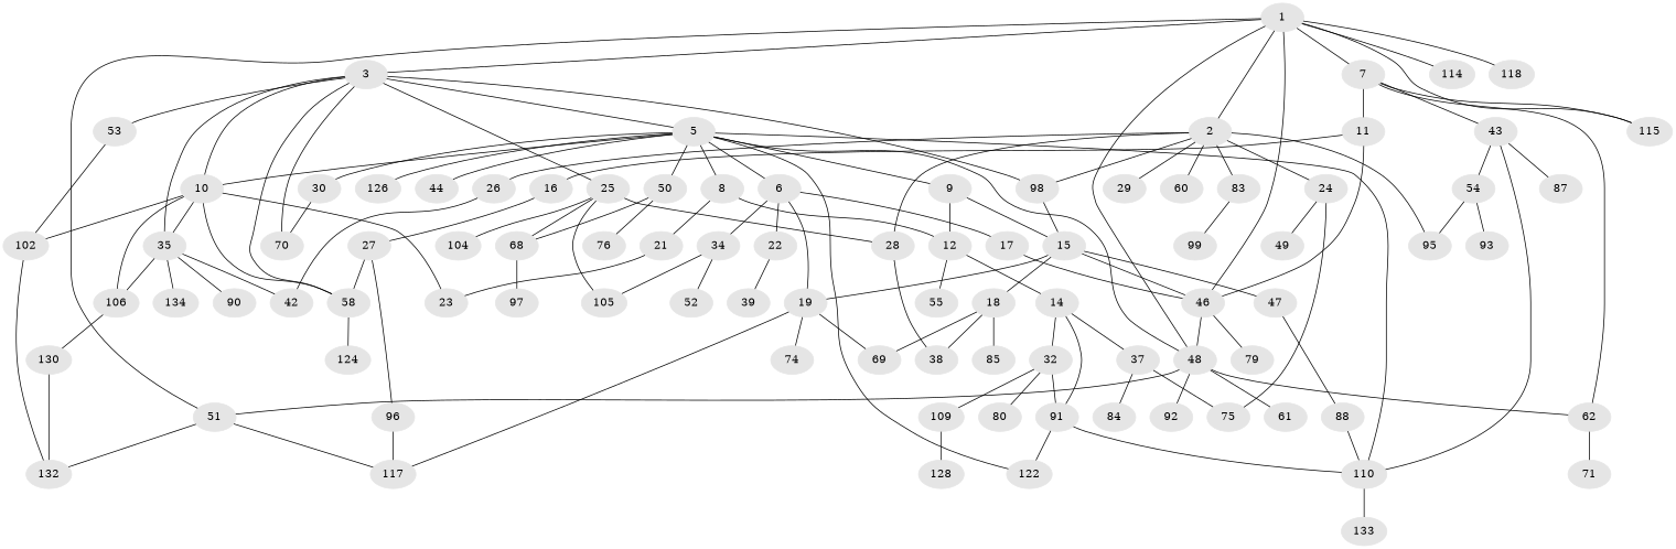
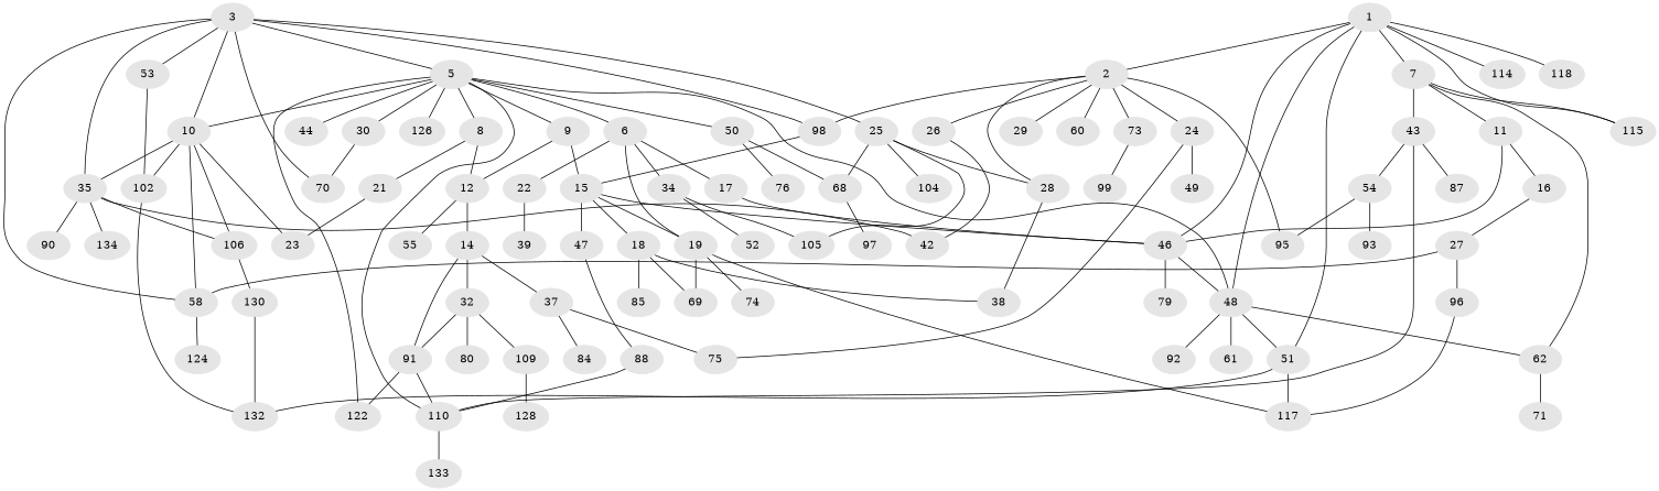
  graph {
    node [color=gray90 style=filled]
    1 [super="+33"]
    2 [super="+4"]
    3 [super="+13"]
    7 [super="+86"]
    46 [super="+131"]
    48 [super="+66"]
    51 [super="+81"]
    114
    115 [super="+119"]
    118
    24 [super="+78"]
    26
    28 [super="+56"]
    29 [super="+45"]
    60 [super="+82"]
-   73 [super="+129" label=83]
+   73 [super="+129"]
    95 [super="+112"]
    98
    5 [super="+20"]
    10 [super="+59"]
    25 [super="+65"]
    35 [super="+64"]
    53
    70
    58 [super="+125"]
    11
    43 [super="+127"]
    62 [super="+137"]
    79
    61 [super="+89"]
    92 [super="+100"]
    117
    132
    15
    19 [super="+36"]
    18 [super="+40"]
    47 [super="+136"]
    49
    75
    42 [super="+94"]
    38 [super="+72"]
    99
    6 [super="+67"]
    8 [super="+123"]
    9 [super="+101"]
    30
    44
    50
    110 [super="+135"]
    122
    126
    23 [super="+121"]
    102 [super="+111"]
    106 [super="+116"]
    68
    104
    105
    90
    134
    17
    22
    34 [super="+83"]
    12 [super="+41"]
    21
    76 [super="+107"]
    133
    69
    74 [super="+120"]
    39
    52
    16
    54 [super="+77"]
    87
    71
    14 [super="+31"]
    55
    124
    130
    27
    32 [super="+57"]
    37 [super="+63"]
    91 [super="+103"]
    80
    109
    84
    85
    88 [super="+108"]
    96 [super="+113"]
    97
    128
    93
    1 -- 2
-   1 -- 3
    1 -- 7
    1 -- 46
    1 -- 48
    1 -- 51
    1 -- 114
    1 -- 115
    1 -- 118
    2 -- 24
    2 -- 26
    2 -- 28
    2 -- 29
    2 -- 60
    2 -- 73 [weight=2]
    2 -- 95
    2 -- 98
    3 -- 98 [weight=2]
    3 -- 5
    3 -- 10
    3 -- 25
    3 -- 35
    3 -- 53
    3 -- 70
    3 -- 58
    7 -- 115
    7 -- 11
    7 -- 43
    7 -- 62
    46 -- 48
    46 -- 79
    48 -- 51
    48 -- 62
    48 -- 61
    48 -- 92
    51 -- 117
    51 -- 132
    24 -- 49
    24 -- 75
    26 -- 42
    28 -- 38
    73 -- 99
    98 -- 15
    5 -- 48
    5 -- 10
    5 -- 6
    5 -- 8
    5 -- 9
    5 -- 30
    5 -- 44
    5 -- 50
    5 -- 110
    5 -- 122
    5 -- 126
    10 -- 35
    10 -- 58
    10 -- 23
    10 -- 102
    10 -- 106
    25 -- 28
    25 -- 68
    25 -- 104
    25 -- 105
    35 -- 42 [weight=2]
    35 -- 106
    35 -- 90
    35 -- 134
    53 -- 102
    58 -- 124
    11 -- 46
    11 -- 16
    43 -- 110
    43 -- 54
    43 -- 87
    62 -- 71
    15 -- 46
    15 -- 19
    15 -- 18
    15 -- 47
    19 -- 117
    19 -- 69
    19 -- 74
    18 -- 38
    18 -- 69
    18 -- 85
    47 -- 88
    6 -- 19
    6 -- 17
    6 -- 22
    6 -- 34
    8 -- 12
    8 -- 21
    9 -- 15
    9 -- 12 [weight=2]
    30 -- 70
    50 -- 68
    50 -- 76
    110 -- 133
    102 -- 132
    106 -- 130
    68 -- 97
    17 -- 46
    22 -- 39
    34 -- 105
    34 -- 52
    12 -- 14
    12 -- 55
    21 -- 23
    16 -- 27
    54 -- 95
    54 -- 93
    14 -- 32
    14 -- 37
    14 -- 91
    130 -- 132
    27 -- 58
    27 -- 96
    32 -- 91
    32 -- 80
    32 -- 109
    37 -- 75
    37 -- 84
    91 -- 110
    91 -- 122
    109 -- 128
    88 -- 110
    96 -- 117
  }
